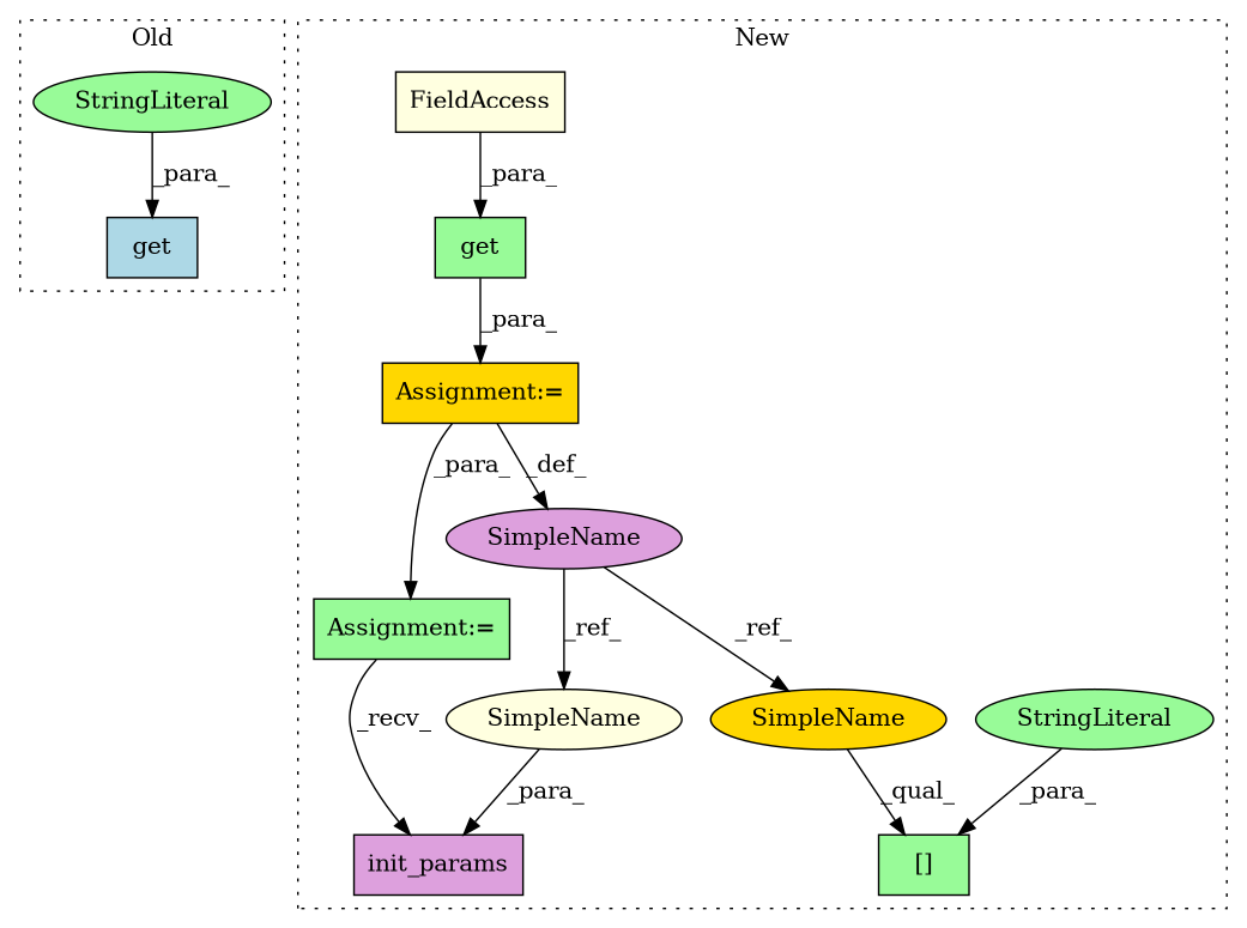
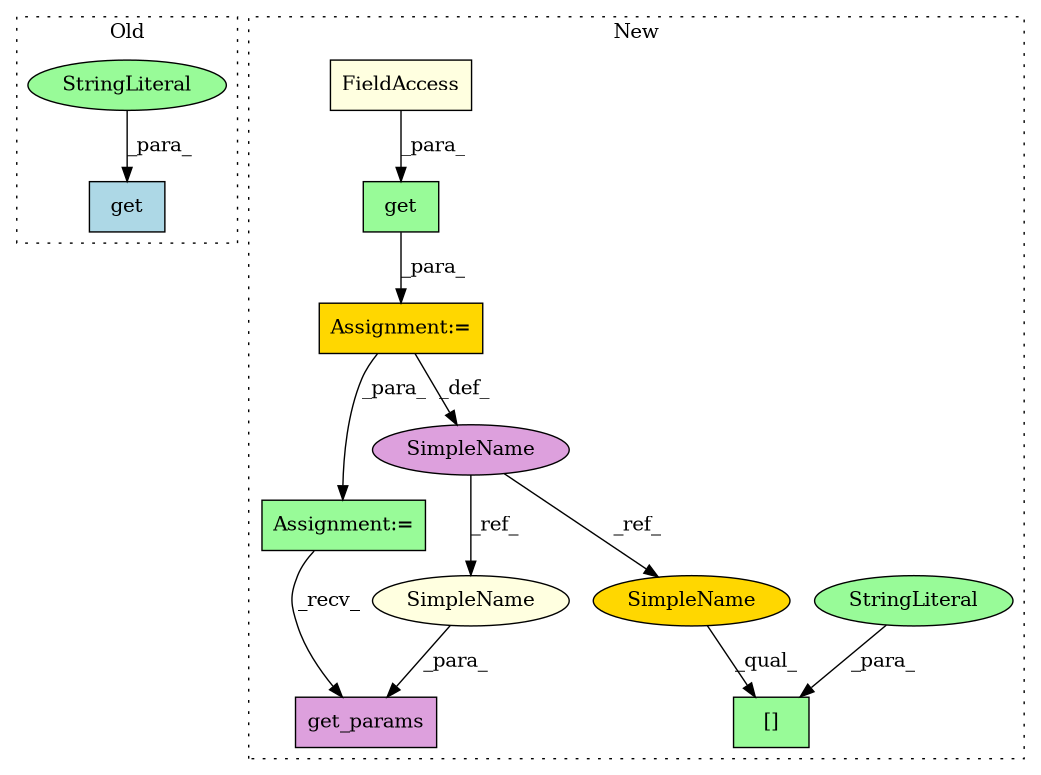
  digraph {
    node [a=32 l=14 shape=box style=filled fillcolor=palegreen]
    n1 [l="4,1" label=get s="2693,2713" fillcolor=lightblue]
    n2 [a=45 l=16 label=StringLiteral s=2697 shape=ellipse]
-   n3 [l="12,1" label=init_params s="2285,2311" fillcolor=plum]
+   n3 [l="12,1" label=get_params s="2285,2311" fillcolor=plum]
    n4 [a=42 label=SimpleName s=2020 shape=ellipse fillcolor=plum]
    n5 [a=2 l="15,1" label="[]" s="2228,2255"]
    n6 [a=45 l=12 label=StringLiteral s=2243 shape=ellipse]
    n7 [l="4,1" label=get s="2042,2086"]
    n8 [a=22 l=40 label=FieldAccess s=2046 fillcolor=lightyellow]
    n9 [a=7 l=1 label="Assignment:=" s=2034 fillcolor=gold]
    n10 [a=7 l=1 label="Assignment:=" s=2104]
    n11 [a=42 label=SimpleName s=2297 shape=ellipse fillcolor=lightyellow]
    n12 [a=42 label=SimpleName s=2228 shape=ellipse fillcolor=gold]
    subgraph cluster_1 {
      label=Old
      style=dotted
      n1
      n2
    }
    subgraph cluster_2 {
      label=New
      style=dotted
      n3
      n4
      n5
      n6
      n7
      n8
      n9
      n10
      n11
      n12
    }
    n2 -> n1 [label=_para_]
    n4 -> n11 [label=_ref_]
    n4 -> n12 [label=_ref_]
    n6 -> n5 [label=_para_]
    n7 -> n9 [label=_para_]
    n8 -> n7 [label=_para_]
    n9 -> n4 [label=_def_]
    n9 -> n10 [label=_para_]
    n10 -> n3 [label=_recv_]
    n11 -> n3 [label=_para_]
    n12 -> n5 [label=_qual_]
  }
